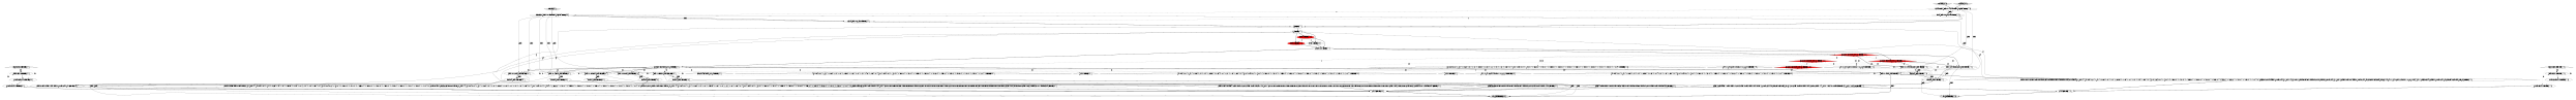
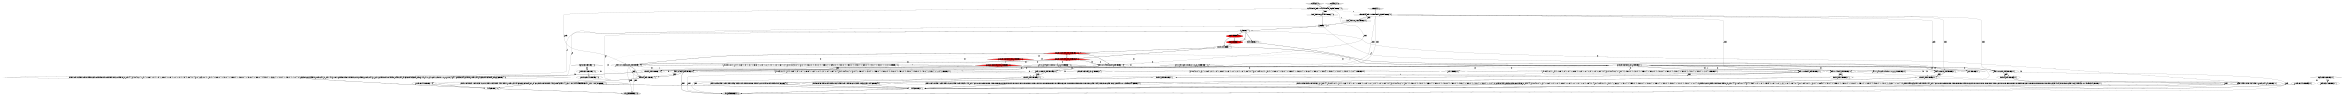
  digraph {
    fontname="Patrick Hand"
    node [fillcolor=white fontname="Patrick Hand" shape=ellipse style=filled]
    edge [fontname="Patrick Hand" style=bold]
    n1 [label="(((_la) & ~0x3f) == 0 && ((1L << _la) & ((1L << LBRACE) | (1L << LP) | (1L << NEW) | (1L << BOOLNOT) | (1L << BWNOT) | (1L << ADD) | (1L << SUB) | (1L << INCR) | (1L << DECR))) != 0) || ((((_la - 72)) & ~0x3f) == 0 && ((1L << (_la - 72)) & ((1L << (OCTAL - 72)) | (1L << (HEX - 72)) | (1L << (INTEGER - 72)) | (1L << (DECIMAL - 72)) | (1L << (STRING - 72)) | (1L << (REGEX - 72)) | (1L << (TRUE - 72)) | (1L << (FALSE - 72)) | (1L << (NULL - 72)) | (1L << (TYPE - 72)) | (1L << (ID - 72)))) != 0)@@@83@@@['1', '1', '0']" shape=diamond]
    n2 [label="enterOuterAlt(_localctx,2)@@@69@@@['1', '1', '0']"]
    n3 [label="{setState(387)match(NEW)setState(388)match(TYPE)setState(389)match(LBRACE)setState(390)match(RBRACE)setState(391)match(LBRACK)setState(400)_la = _input.LA(1)if ((((_la) & ~0x3f) == 0 && ((1L << _la) & ((1L << LBRACE) | (1L << LP) | (1L << NEW) | (1L << BOOLNOT) | (1L << BWNOT) | (1L << ADD) | (1L << SUB) | (1L << INCR) | (1L << DECR))) != 0) || ((((_la - 72)) & ~0x3f) == 0 && ((1L << (_la - 72)) & ((1L << (OCTAL - 72)) | (1L << (HEX - 72)) | (1L << (INTEGER - 72)) | (1L << (DECIMAL - 72)) | (1L << (STRING - 72)) | (1L << (REGEX - 72)) | (1L << (TRUE - 72)) | (1L << (FALSE - 72)) | (1L << (NULL - 72)) | (1L << (TYPE - 72)) | (1L << (ID - 72)))) != 0)) {{setState(392)expression(0)setState(397)_errHandler.sync(this)_la = _input.LA(1)while (_la == COMMA) {{{setState(393)match(COMMA)setState(394)expression(0)}}setState(399)_errHandler.sync(this)_la = _input.LA(1)}}}setState(402)match(RBRACK)setState(406)_errHandler.sync(this)_alt = getInterpreter().adaptivePredict(_input,35,_ctx)while (_alt != 2 && _alt != org.antlr.v4.runtime.atn.ATN.INVALID_ALT_NUMBER) {if (_alt == 1) {{{setState(403)postfix()}}}setState(408)_errHandler.sync(this)_alt = getInterpreter().adaptivePredict(_input,35,_ctx)}}@@@70@@@['1', '1', '0']"]
    n4 [label="enterOuterAlt(_localctx,3)@@@70@@@['0', '0', '1']"]
    n5 [label="{exitRule()}@@@132@@@['1', '1', '0']"]
    n6 [label="{setState(128)match(FOR)setState(129)match(LP)setState(131)_la = _input.LA(1)if ((((_la) & ~0x3f) == 0 && ((1L << _la) & ((1L << LBRACE) | (1L << LP) | (1L << NEW) | (1L << BOOLNOT) | (1L << BWNOT) | (1L << ADD) | (1L << SUB) | (1L << INCR) | (1L << DECR))) != 0) || ((((_la - 72)) & ~0x3f) == 0 && ((1L << (_la - 72)) & ((1L << (OCTAL - 72)) | (1L << (HEX - 72)) | (1L << (INTEGER - 72)) | (1L << (DECIMAL - 72)) | (1L << (STRING - 72)) | (1L << (REGEX - 72)) | (1L << (TRUE - 72)) | (1L << (FALSE - 72)) | (1L << (NULL - 72)) | (1L << (TYPE - 72)) | (1L << (ID - 72)))) != 0)) {{setState(130)initializer()}}setState(133)match(SEMICOLON)setState(135)_la = _input.LA(1)if ((((_la) & ~0x3f) == 0 && ((1L << _la) & ((1L << LBRACE) | (1L << LP) | (1L << NEW) | (1L << BOOLNOT) | (1L << BWNOT) | (1L << ADD) | (1L << SUB) | (1L << INCR) | (1L << DECR))) != 0) || ((((_la - 72)) & ~0x3f) == 0 && ((1L << (_la - 72)) & ((1L << (OCTAL - 72)) | (1L << (HEX - 72)) | (1L << (INTEGER - 72)) | (1L << (DECIMAL - 72)) | (1L << (STRING - 72)) | (1L << (REGEX - 72)) | (1L << (TRUE - 72)) | (1L << (FALSE - 72)) | (1L << (NULL - 72)) | (1L << (TYPE - 72)) | (1L << (ID - 72)))) != 0)) {{setState(134)expression(0)}}setState(137)match(SEMICOLON)setState(139)_la = _input.LA(1)if ((((_la) & ~0x3f) == 0 && ((1L << _la) & ((1L << LBRACE) | (1L << LP) | (1L << NEW) | (1L << BOOLNOT) | (1L << BWNOT) | (1L << ADD) | (1L << SUB) | (1L << INCR) | (1L << DECR))) != 0) || ((((_la - 72)) & ~0x3f) == 0 && ((1L << (_la - 72)) & ((1L << (OCTAL - 72)) | (1L << (HEX - 72)) | (1L << (INTEGER - 72)) | (1L << (DECIMAL - 72)) | (1L << (STRING - 72)) | (1L << (REGEX - 72)) | (1L << (TRUE - 72)) | (1L << (FALSE - 72)) | (1L << (NULL - 72)) | (1L << (TYPE - 72)) | (1L << (ID - 72)))) != 0)) {{setState(138)afterthought()}}setState(141)match(RP)setState(144)switch (_input.LA(1)) {case LBRACK:case LBRACE:case LP:case IF:case WHILE:case DO:case FOR:case CONTINUE:case BREAK:case RETURN:case NEW:case TRY:case THROW:case BOOLNOT:case BWNOT:case ADD:case SUB:case INCR:case DECR:case OCTAL:case HEX:case INTEGER:case DECIMAL:case STRING:case REGEX:case TRUE:case FALSE:case NULL:case TYPE:case ID:{setState(142)trailer()}breakcase SEMICOLON:{setState(143)empty()}breakdefault:throw new NoViableAltException(this)}@@@71@@@['0', '0', '1']"]
    n7 [label="ArrayinitializerContext _localctx = new ArrayinitializerContext(_ctx,getState())@@@3@@@['1', '1', '0']"]
    n8 [label="_localctx = new NewstandardarrayContext(_localctx)@@@11@@@['1', '1', '0']"]
    n9 [label="RstatementContext _localctx = new RstatementContext(_ctx,getState())@@@3@@@['0', '0', '1']"]
    n10 [label="_localctx = new NewinitializedarrayContext(_localctx)@@@68@@@['1', '1', '0']"]
    n11 [label="enterRule(_localctx,48,RULE_arrayinitializer)@@@4@@@['1', '1', '0']"]
    n12 [fillcolor=lightgray label="return _localctx@@@135@@@['1', '1', '0']"]
    n13 [label="enterOuterAlt(_localctx,1)@@@12@@@['1', '1', '1']"]
    n14 [label="_localctx = new IfContext(_localctx)@@@11@@@['0', '0', '1']"]
    n15 [label="_localctx = new TryContext(_localctx)@@@162@@@['0', '0', '1']"]
    n16 [label="_localctx = new ForContext(_localctx)@@@69@@@['0', '0', '1']"]
    n17 [label="enterRule(_localctx,8,RULE_rstatement)@@@4@@@['0', '0', '1']"]
    n18 [label="_localctx = new IneachContext(_localctx)@@@143@@@['0', '0', '1']"]
    n19 [label="_localctx = new WhileContext(_localctx)@@@42@@@['0', '0', '1']"]
    n20 [label="_localctx = new EachContext(_localctx)@@@122@@@['0', '0', '1']"]
    n21 [label="int _la@@@5@@@['1', '1', '1']"]
    n22 [label="enterOuterAlt(_localctx,6)@@@163@@@['0', '0', '1']"]
    n23 [label="{setState(163)match(TRY)setState(164)block()setState(166)_errHandler.sync(this)_alt = 1}@@@164@@@['0', '0', '1']"]
    n24 [label="{exitRule()}@@@197@@@['0', '0', '1']"]
    n25 [label="_alt != 2 && _alt != org.antlr.v4.runtime.atn.ATN.INVALID_ALT_NUMBER@@@40@@@['1', '1', '0']" shape=diamond]
    n26 [fillcolor=red label="setState(412)@@@8@@@['1', '0', '0']"]
    n27 [label="_errHandler.sync(this)@@@9@@@['1', '1', '1']"]
    n28 [fillcolor=red label="setState(409)@@@8@@@['0', '1', '0']"]
    n29 [label="setState(170)@@@8@@@['0', '0', '1']"]
    n30 [fillcolor=red label="getInterpreter().adaptivePredict(_input,37,_ctx)@@@10@@@['1', '0', '0']" shape=diamond]
    n31 [label="getInterpreter().adaptivePredict(_input,13,_ctx)@@@10@@@['0', '0', '1']" shape=diamond]
    n32 [fillcolor=red label="getInterpreter().adaptivePredict(_input,36,_ctx)@@@10@@@['0', '1', '0']" shape=diamond]
    n33 [fillcolor=lightgray label="return _localctx@@@200@@@['0', '0', '1']"]
    n34 [label="_alt != 2 && _alt != org.antlr.v4.runtime.atn.ATN.INVALID_ALT_NUMBER@@@110@@@['1', '1', '0']" shape=diamond]
    n35 [fillcolor=red label="getInterpreter().adaptivePredict(_input,33,_ctx)@@@43@@@['1', '0', '0']" shape=diamond]
    n36 [label="getInterpreter().adaptivePredict(_input,6,_ctx)@@@26@@@['0', '0', '1']" shape=diamond]
    n37 [label="(((_la) & ~0x3f) == 0 && ((1L << _la) & ((1L << LBRACE) | (1L << LP) | (1L << NEW) | (1L << BOOLNOT) | (1L << BWNOT) | (1L << ADD) | (1L << SUB) | (1L << INCR) | (1L << DECR))) != 0) || ((((_la - 72)) & ~0x3f) == 0 && ((1L << (_la - 72)) & ((1L << (OCTAL - 72)) | (1L << (HEX - 72)) | (1L << (INTEGER - 72)) | (1L << (DECIMAL - 72)) | (1L << (STRING - 72)) | (1L << (REGEX - 72)) | (1L << (TRUE - 72)) | (1L << (FALSE - 72)) | (1L << (NULL - 72)) | (1L << (TYPE - 72)) | (1L << (ID - 72)))) != 0)@@@98@@@['0', '0', '1']" shape=diamond]
    n38 [label="_input.LA(1)@@@54@@@['0', '0', '1']" shape=diamond]
    n39 [label="(((_la) & ~0x3f) == 0 && ((1L << _la) & ((1L << LBRACE) | (1L << LP) | (1L << NEW) | (1L << BOOLNOT) | (1L << BWNOT) | (1L << ADD) | (1L << SUB) | (1L << INCR) | (1L << DECR))) != 0) || ((((_la - 72)) & ~0x3f) == 0 && ((1L << (_la - 72)) & ((1L << (OCTAL - 72)) | (1L << (HEX - 72)) | (1L << (INTEGER - 72)) | (1L << (DECIMAL - 72)) | (1L << (STRING - 72)) | (1L << (REGEX - 72)) | (1L << (TRUE - 72)) | (1L << (FALSE - 72)) | (1L << (NULL - 72)) | (1L << (TYPE - 72)) | (1L << (ID - 72)))) != 0)@@@88@@@['0', '0', '1']" shape=diamond]
    n40 [label="_input.LA(1)@@@107@@@['0', '0', '1']" shape=diamond]
    n41 [label="enterOuterAlt(_localctx,5)@@@144@@@['0', '0', '1']"]
    n42 [label="enterOuterAlt(_localctx,2)@@@43@@@['0', '0', '1']"]
    n43 [label="_alt != 2 && _alt != org.antlr.v4.runtime.atn.ATN.INVALID_ALT_NUMBER@@@187@@@['0', '0', '1']" shape=diamond]
    n44 [label="enterOuterAlt(_localctx,4)@@@123@@@['0', '0', '1']"]
    n45 [label="(((_la) & ~0x3f) == 0 && ((1L << _la) & ((1L << LBRACE) | (1L << LP) | (1L << NEW) | (1L << BOOLNOT) | (1L << BWNOT) | (1L << ADD) | (1L << SUB) | (1L << INCR) | (1L << DECR))) != 0) || ((((_la - 72)) & ~0x3f) == 0 && ((1L << (_la - 72)) & ((1L << (OCTAL - 72)) | (1L << (HEX - 72)) | (1L << (INTEGER - 72)) | (1L << (DECIMAL - 72)) | (1L << (STRING - 72)) | (1L << (REGEX - 72)) | (1L << (TRUE - 72)) | (1L << (FALSE - 72)) | (1L << (NULL - 72)) | (1L << (TYPE - 72)) | (1L << (ID - 72)))) != 0)@@@78@@@['0', '0', '1']" shape=diamond]
    n46 [fillcolor=red label="getInterpreter().adaptivePredict(_input,32,_ctx)@@@43@@@['0', '1', '0']" shape=diamond]
-   n47 [label="_errHandler.reportError(this,re)@@@194@@@['0', '0', '1']"]
    n48 [label="_errHandler.recover(this,re)@@@195@@@['0', '0', '1']"]
    n49 [label="{setState(110)match(IF)setState(111)match(LP)setState(112)expression(0)setState(113)match(RP)setState(114)trailer()setState(118)_errHandler.sync(this)switch (getInterpreter().adaptivePredict(_input,6,_ctx)) {case 1:{setState(115)match(ELSE)setState(116)trailer()}breakcase 2:{setState(117)if (!(_input.LA(1) != ELSE)) throw new FailedPredicateException(this,\" _input.LA(1) != ELSE \")}break}@@@13@@@['1', '1', '1']"]
    n50 [label="RecognitionException re@@@127@@@['1', '1', '0']" shape=diamond]
    n51 [label="_errHandler.reportError(this,re)@@@129@@@['1', '1', '0']"]
    n52 [label="_localctx.exception = re@@@128@@@['1', '1', '0']"]
    n53 [label="_errHandler.recover(this,re)@@@130@@@['1', '1', '0']"]
    n54 [label="int _alt@@@7@@@['1', '1', '1']"]
    n55 [label="{setState(155)match(FOR)setState(156)match(LP)setState(157)match(ID)setState(158)match(IN)setState(159)expression(0)setState(160)match(RP)setState(161)trailer()}@@@145@@@['0', '0', '1']"]
    n56 [label="{setState(120)match(WHILE)setState(121)match(LP)setState(122)expression(0)setState(123)match(RP)setState(126)switch (_input.LA(1)) {case LBRACK:case LBRACE:case LP:case IF:case WHILE:case DO:case FOR:case CONTINUE:case BREAK:case RETURN:case NEW:case TRY:case THROW:case BOOLNOT:case BWNOT:case ADD:case SUB:case INCR:case DECR:case OCTAL:case HEX:case INTEGER:case DECIMAL:case STRING:case REGEX:case TRUE:case FALSE:case NULL:case TYPE:case ID:{setState(124)trailer()}breakcase SEMICOLON:{setState(125)empty()}breakdefault:throw new NoViableAltException(this)}@@@44@@@['0', '0', '1']"]
    n57 [label="_localctx.exception = re@@@193@@@['0', '0', '1']"]
    n58 [fillcolor=lightgray label="rstatement['0', '0', '1']" shape=diamond]
    n59 [label="{setState(146)match(FOR)setState(147)match(LP)setState(148)decltype()setState(149)match(ID)setState(150)match(COLON)setState(151)expression(0)setState(152)match(RP)setState(153)trailer()}@@@124@@@['0', '0', '1']"]
    n60 [fillcolor=lightgray label="arrayinitializer['0', '1', '0']" shape=diamond]
    n61 [fillcolor=lightgray label="arrayinitializer['1', '0', '0']" shape=diamond]
    n62 [label="RecognitionException re@@@192@@@['0', '0', '1']" shape=diamond]
    n2 -> n3
    n2 -> n4 [label=0 style=dotted]
    n3 -> n5
    n4 -> n6
    n5 -> n12
    n6 -> n24
    n7 -> n8 [label=_localctx style=solid]
    n7 -> n9 [label=0 style=dashed]
    n7 -> n10 [label=_localctx style=solid]
    n7 -> n11 [label=_localctx style=solid]
    n7 -> n11
    n8 -> n12 [label=_localctx style=solid]
    n8 -> n13 [label=_localctx style=solid]
    n8 -> n13
    n8 -> n14 [label=0 style=dashed]
    n9 -> n14 [label=_localctx style=solid]
    n9 -> n15 [label=_localctx style=solid]
    n9 -> n16 [label=_localctx style=solid]
    n9 -> n17
    n9 -> n17 [label=_localctx style=solid]
    n9 -> n18 [label=_localctx style=solid]
    n9 -> n19 [label=_localctx style=solid]
    n9 -> n20 [label=_localctx style=solid]
    n10 -> n2
    n10 -> n2 [label=_localctx style=solid]
    n10 -> n12 [label=_localctx style=solid]
    n10 -> n16 [label=0 style=dashed]
    n11 -> n17 [label=0 style=dashed]
    n11 -> n21
    n13 -> n49
    n14 -> n13 [label=_localctx style=solid]
    n14 -> n13
    n14 -> n33 [label=_localctx]
    n15 -> n22 [label=_localctx style=solid]
    n15 -> n22
    n15 -> n33 [label=_localctx style=solid]
    n16 -> n4 [label=_localctx style=solid]
    n16 -> n4
    n17 -> n21
    n18 -> n33 [label=_localctx style=solid]
    n18 -> n41
    n18 -> n41 [label=_localctx style=solid]
    n19 -> n33 [label=_localctx style=solid]
    n19 -> n42
    n19 -> n42 [label=_localctx style=solid]
    n20 -> n33 [label=_localctx style=solid]
    n20 -> n44
    n20 -> n44 [label=_localctx style=solid]
    n21 -> n3 [label=_la style=solid]
    n21 -> n6 [label=_la style=solid]
    n21 -> n54
    n22 -> n23
    n23 -> n24
    n24 -> n33
    n26 -> n27
    n26 -> n28 [label=0 style=dashed]
    n26 -> n29 [label=0 style=dashed]
    n27 -> n30
    n27 -> n31
    n27 -> n32
    n28 -> n27
-   n29 -> n27
+   n29 -> n40
    n30 -> n1 [label=true style=dotted]
    n30 -> n2 [label=true style=dotted]
    n30 -> n8
    n30 -> n8 [label=true style=dotted]
    n30 -> n10
    n30 -> n10 [label=true style=dotted]
    n30 -> n13 [label=true style=dotted]
    n30 -> n25 [label=true style=dotted]
    n30 -> n31 [label=0 style=dashed]
    n30 -> n32 [label=0 style=dashed]
    n30 -> n34 [label=true style=dotted]
    n30 -> n35 [label=true style=dotted]
    n31 -> n4 [label=true style=dotted]
    n31 -> n13 [label=true style=dotted]
    n31 -> n14
    n31 -> n14 [label=true style=dotted]
    n31 -> n15
    n31 -> n15 [label=true style=dotted]
    n31 -> n16 [label=true style=dotted]
    n31 -> n16
    n31 -> n18 [label=true style=dotted]
    n31 -> n18
    n31 -> n19 [label=true style=dotted]
    n31 -> n19
    n31 -> n20 [label=true style=dotted]
    n31 -> n20
    n31 -> n22 [label=true style=dotted]
    n31 -> n36 [label=true style=dotted]
    n31 -> n37 [label=true style=dotted]
    n31 -> n38 [label=true style=dotted]
    n31 -> n39 [label=true style=dotted]
    n31 -> n40 [label=true style=dotted]
    n31 -> n41 [label=true style=dotted]
    n31 -> n42 [label=true style=dotted]
    n31 -> n43 [label=true style=dotted]
    n31 -> n44 [label=true style=dotted]
    n31 -> n45 [label=true style=dotted]
    n32 -> n1 [label=true style=dotted]
    n32 -> n2 [label=true style=dotted]
    n32 -> n8
    n32 -> n8 [label=true style=dotted]
    n32 -> n10
    n32 -> n10 [label=true style=dotted]
    n32 -> n13 [label=true style=dotted]
    n32 -> n25 [label=true style=dotted]
    n32 -> n34 [label=true style=dotted]
    n32 -> n46 [label=true style=dotted]
    n35 -> n46 [label=0 style=dashed]
    n41 -> n55
    n42 -> n56
    n44 -> n59
-   n47 -> n48
    n48 -> n24
    n49 -> n5
    n49 -> n24
    n50 -> n51 [label=true style=dotted]
    n50 -> n52 [label=true style=dotted]
    n50 -> n52
    n50 -> n53 [label=true style=dotted]
    n51 -> n53 [style=dotted]
    n52 -> n51
    n53 -> n5
    n54 -> n3 [label=_alt style=solid]
    n54 -> n23 [label=_alt style=solid]
    n54 -> n26
    n54 -> n28
    n54 -> n29
    n54 -> n49 [label=_alt style=solid]
    n55 -> n24
    n56 -> n24
-   n57 -> n47
    n58 -> n9
    n59 -> n24
    n60 -> n7
    n61 -> n7
-   n62 -> n47 [label=true style=dotted]
    n62 -> n48 [label=true style=dotted]
    n62 -> n57
    n62 -> n57 [label=true style=dotted]
  }
